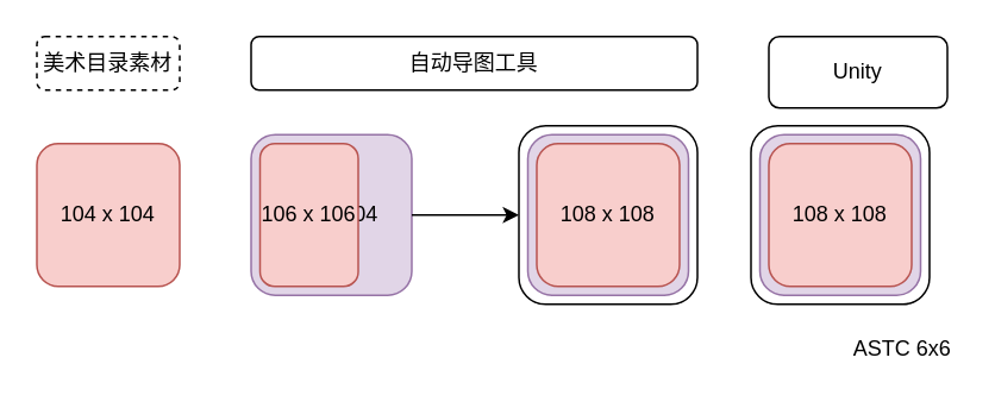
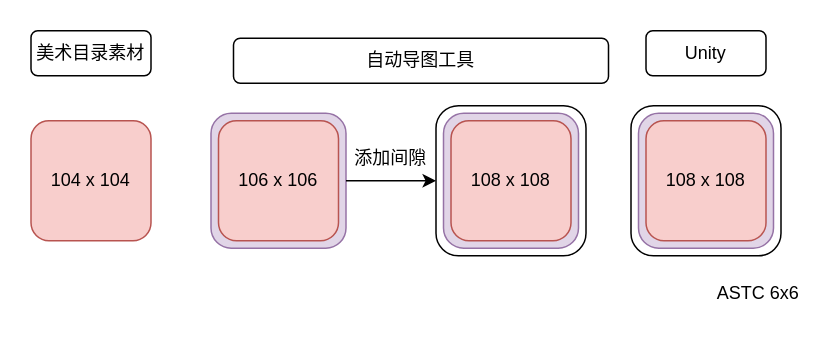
  <mxCell id="0" />
  <mxCell id="1" parent="0" />
  <mxCell id="2" value="104 x 104" style="rounded=1;whiteSpace=wrap;html=1;fontSize=12;glass=0;strokeWidth=1;shadow=0;fillColor=#f8cecc;strokeColor=#b85450;" parent="1" vertex="1"><mxGeometry x="20" y="80" width="80" height="80" as="geometry" /></mxCell>
- <mxCell id="3" value="美术目录素材" style="rounded=1;whiteSpace=wrap;html=1;fontSize=12;glass=0;strokeWidth=1;shadow=0;dashed=1;" vertex="1" parent="1"><mxGeometry x="20" y="20" width="80" height="30" as="geometry" /></mxCell>
- <mxCell id="4" value="自动导图工具" style="rounded=1;whiteSpace=wrap;html=1;fontSize=12;glass=0;strokeWidth=1;shadow=0;" vertex="1" parent="1"><mxGeometry x="140" y="20" width="250" height="30" as="geometry" /></mxCell>
- <mxCell id="5" value="Unity" style="rounded=1;whiteSpace=wrap;html=1;fontSize=12;glass=0;strokeWidth=1;shadow=0;" vertex="1" parent="1"><mxGeometry x="430" y="20" width="100" height="40" as="geometry" /></mxCell>
+ <mxCell id="3" value="美术目录素材" style="rounded=1;whiteSpace=wrap;html=1;fontSize=12;glass=0;strokeWidth=1;shadow=0;" vertex="1" parent="1"><mxGeometry x="20" y="20" width="80" height="30" as="geometry" /></mxCell>
+ <mxCell id="4" value="自动导图工具" style="rounded=1;whiteSpace=wrap;html=1;fontSize=12;glass=0;strokeWidth=1;shadow=0;" vertex="1" parent="1"><mxGeometry x="155" y="25" width="250" height="30" as="geometry" /></mxCell>
+ <mxCell id="5" value="Unity" style="rounded=1;whiteSpace=wrap;html=1;fontSize=12;glass=0;strokeWidth=1;shadow=0;" vertex="1" parent="1"><mxGeometry x="430" y="20" width="80" height="30" as="geometry" /></mxCell>
  <mxCell id="6" value="" style="group" vertex="1" connectable="0" parent="1"><mxGeometry x="290" y="70" width="100" height="100" as="geometry" /></mxCell>
  <mxCell id="7" value="" style="rounded=1;whiteSpace=wrap;html=1;fontSize=12;glass=0;strokeWidth=1;shadow=0;" vertex="1" parent="6"><mxGeometry width="100" height="100" as="geometry" /></mxCell>
  <mxCell id="8" value="104 x 104" style="rounded=1;whiteSpace=wrap;html=1;fontSize=12;glass=0;strokeWidth=1;shadow=0;fillColor=#e1d5e7;strokeColor=#9673a6;" vertex="1" parent="6"><mxGeometry x="5" y="5" width="90" height="90" as="geometry" /></mxCell>
  <mxCell id="9" value="108 x 108" style="rounded=1;whiteSpace=wrap;html=1;fontSize=12;glass=0;strokeWidth=1;shadow=0;fillColor=#f8cecc;strokeColor=#b85450;" vertex="1" parent="6"><mxGeometry x="10" y="10" width="80" height="80" as="geometry" /></mxCell>
  <mxCell id="10" value="" style="group" vertex="1" connectable="0" parent="1"><mxGeometry x="140" y="75" width="90" height="90" as="geometry" /></mxCell>
  <mxCell id="11" value="104 x 104" style="rounded=1;whiteSpace=wrap;html=1;fontSize=12;glass=0;strokeWidth=1;shadow=0;fillColor=#e1d5e7;strokeColor=#9673a6;" vertex="1" parent="10"><mxGeometry width="90" height="90" as="geometry" /></mxCell>
- <mxCell id="12" value="106 x 106" style="rounded=1;whiteSpace=wrap;html=1;fontSize=12;glass=0;strokeWidth=1;shadow=0;fillColor=#f8cecc;strokeColor=#b85450;" vertex="1" parent="10"><mxGeometry x="5" y="5" width="55" height="80" as="geometry" /></mxCell>
+ <mxCell id="12" value="106 x 106" style="rounded=1;whiteSpace=wrap;html=1;fontSize=12;glass=0;strokeWidth=1;shadow=0;fillColor=#f8cecc;strokeColor=#b85450;" vertex="1" parent="10"><mxGeometry x="5" y="5" width="80" height="80" as="geometry" /></mxCell>
  <mxCell id="13" value="" style="endArrow=classic;html=1;rounded=0;exitX=1;exitY=0.5;exitDx=0;exitDy=0;entryX=0;entryY=0.5;entryDx=0;entryDy=0;" edge="1" parent="1" source="11" target="7"><mxGeometry width="50" height="50" relative="1" as="geometry"><mxPoint x="240" y="114.67" as="sourcePoint" /><mxPoint x="270" y="114.67" as="targetPoint" /></mxGeometry></mxCell>
+ <mxCell id="14" value="添加间隙" style="text;html=1;strokeColor=none;fillColor=none;align=center;verticalAlign=middle;whiteSpace=wrap;rounded=0;" vertex="1" parent="1"><mxGeometry x="230" y="90" width="60" height="30" as="geometry" /></mxCell>
  <mxCell id="15" value="" style="group" vertex="1" connectable="0" parent="1"><mxGeometry x="420" y="70" width="100" height="100" as="geometry" /></mxCell>
  <mxCell id="16" value="" style="rounded=1;whiteSpace=wrap;html=1;fontSize=12;glass=0;strokeWidth=1;shadow=0;" vertex="1" parent="15"><mxGeometry width="100" height="100" as="geometry" /></mxCell>
  <mxCell id="17" value="104 x 104" style="rounded=1;whiteSpace=wrap;html=1;fontSize=12;glass=0;strokeWidth=1;shadow=0;fillColor=#e1d5e7;strokeColor=#9673a6;" vertex="1" parent="15"><mxGeometry x="5" y="5" width="90" height="90" as="geometry" /></mxCell>
  <mxCell id="18" value="108 x 108" style="rounded=1;whiteSpace=wrap;html=1;fontSize=12;glass=0;strokeWidth=1;shadow=0;fillColor=#f8cecc;strokeColor=#b85450;" vertex="1" parent="15"><mxGeometry x="10" y="10" width="80" height="80" as="geometry" /></mxCell>
  <mxCell id="19" value="ASTC 6x6" style="text;html=1;strokeColor=none;fillColor=none;align=center;verticalAlign=middle;whiteSpace=wrap;rounded=0;" vertex="1" parent="1"><mxGeometry x="475" y="180" width="60" height="30" as="geometry" /></mxCell>
